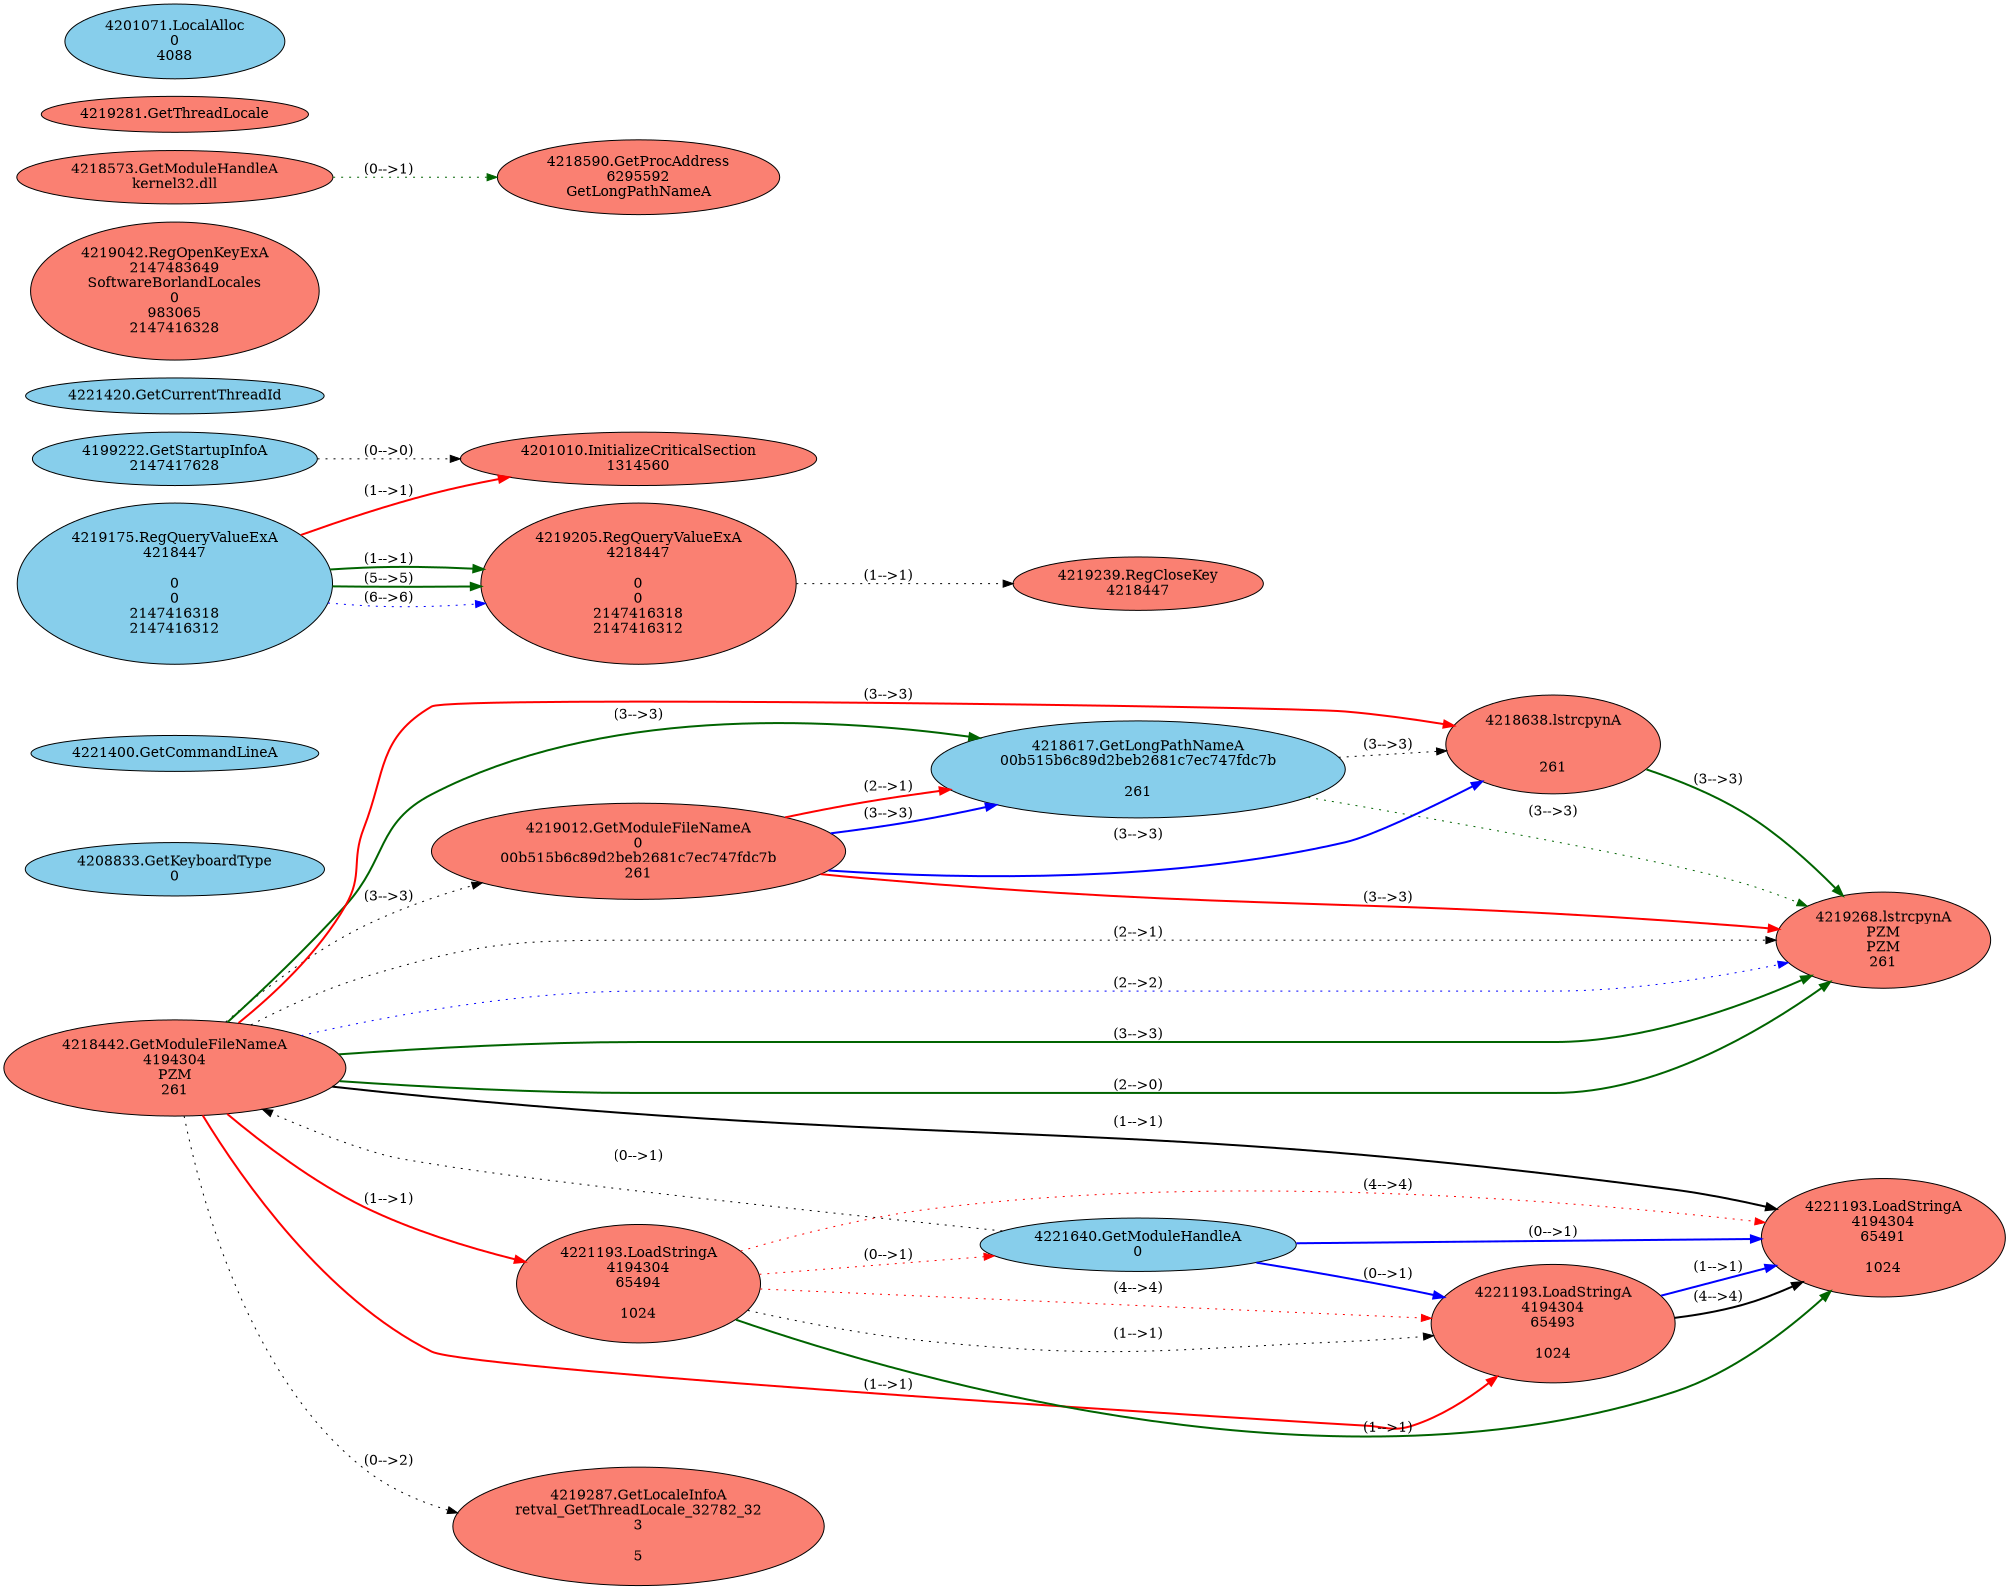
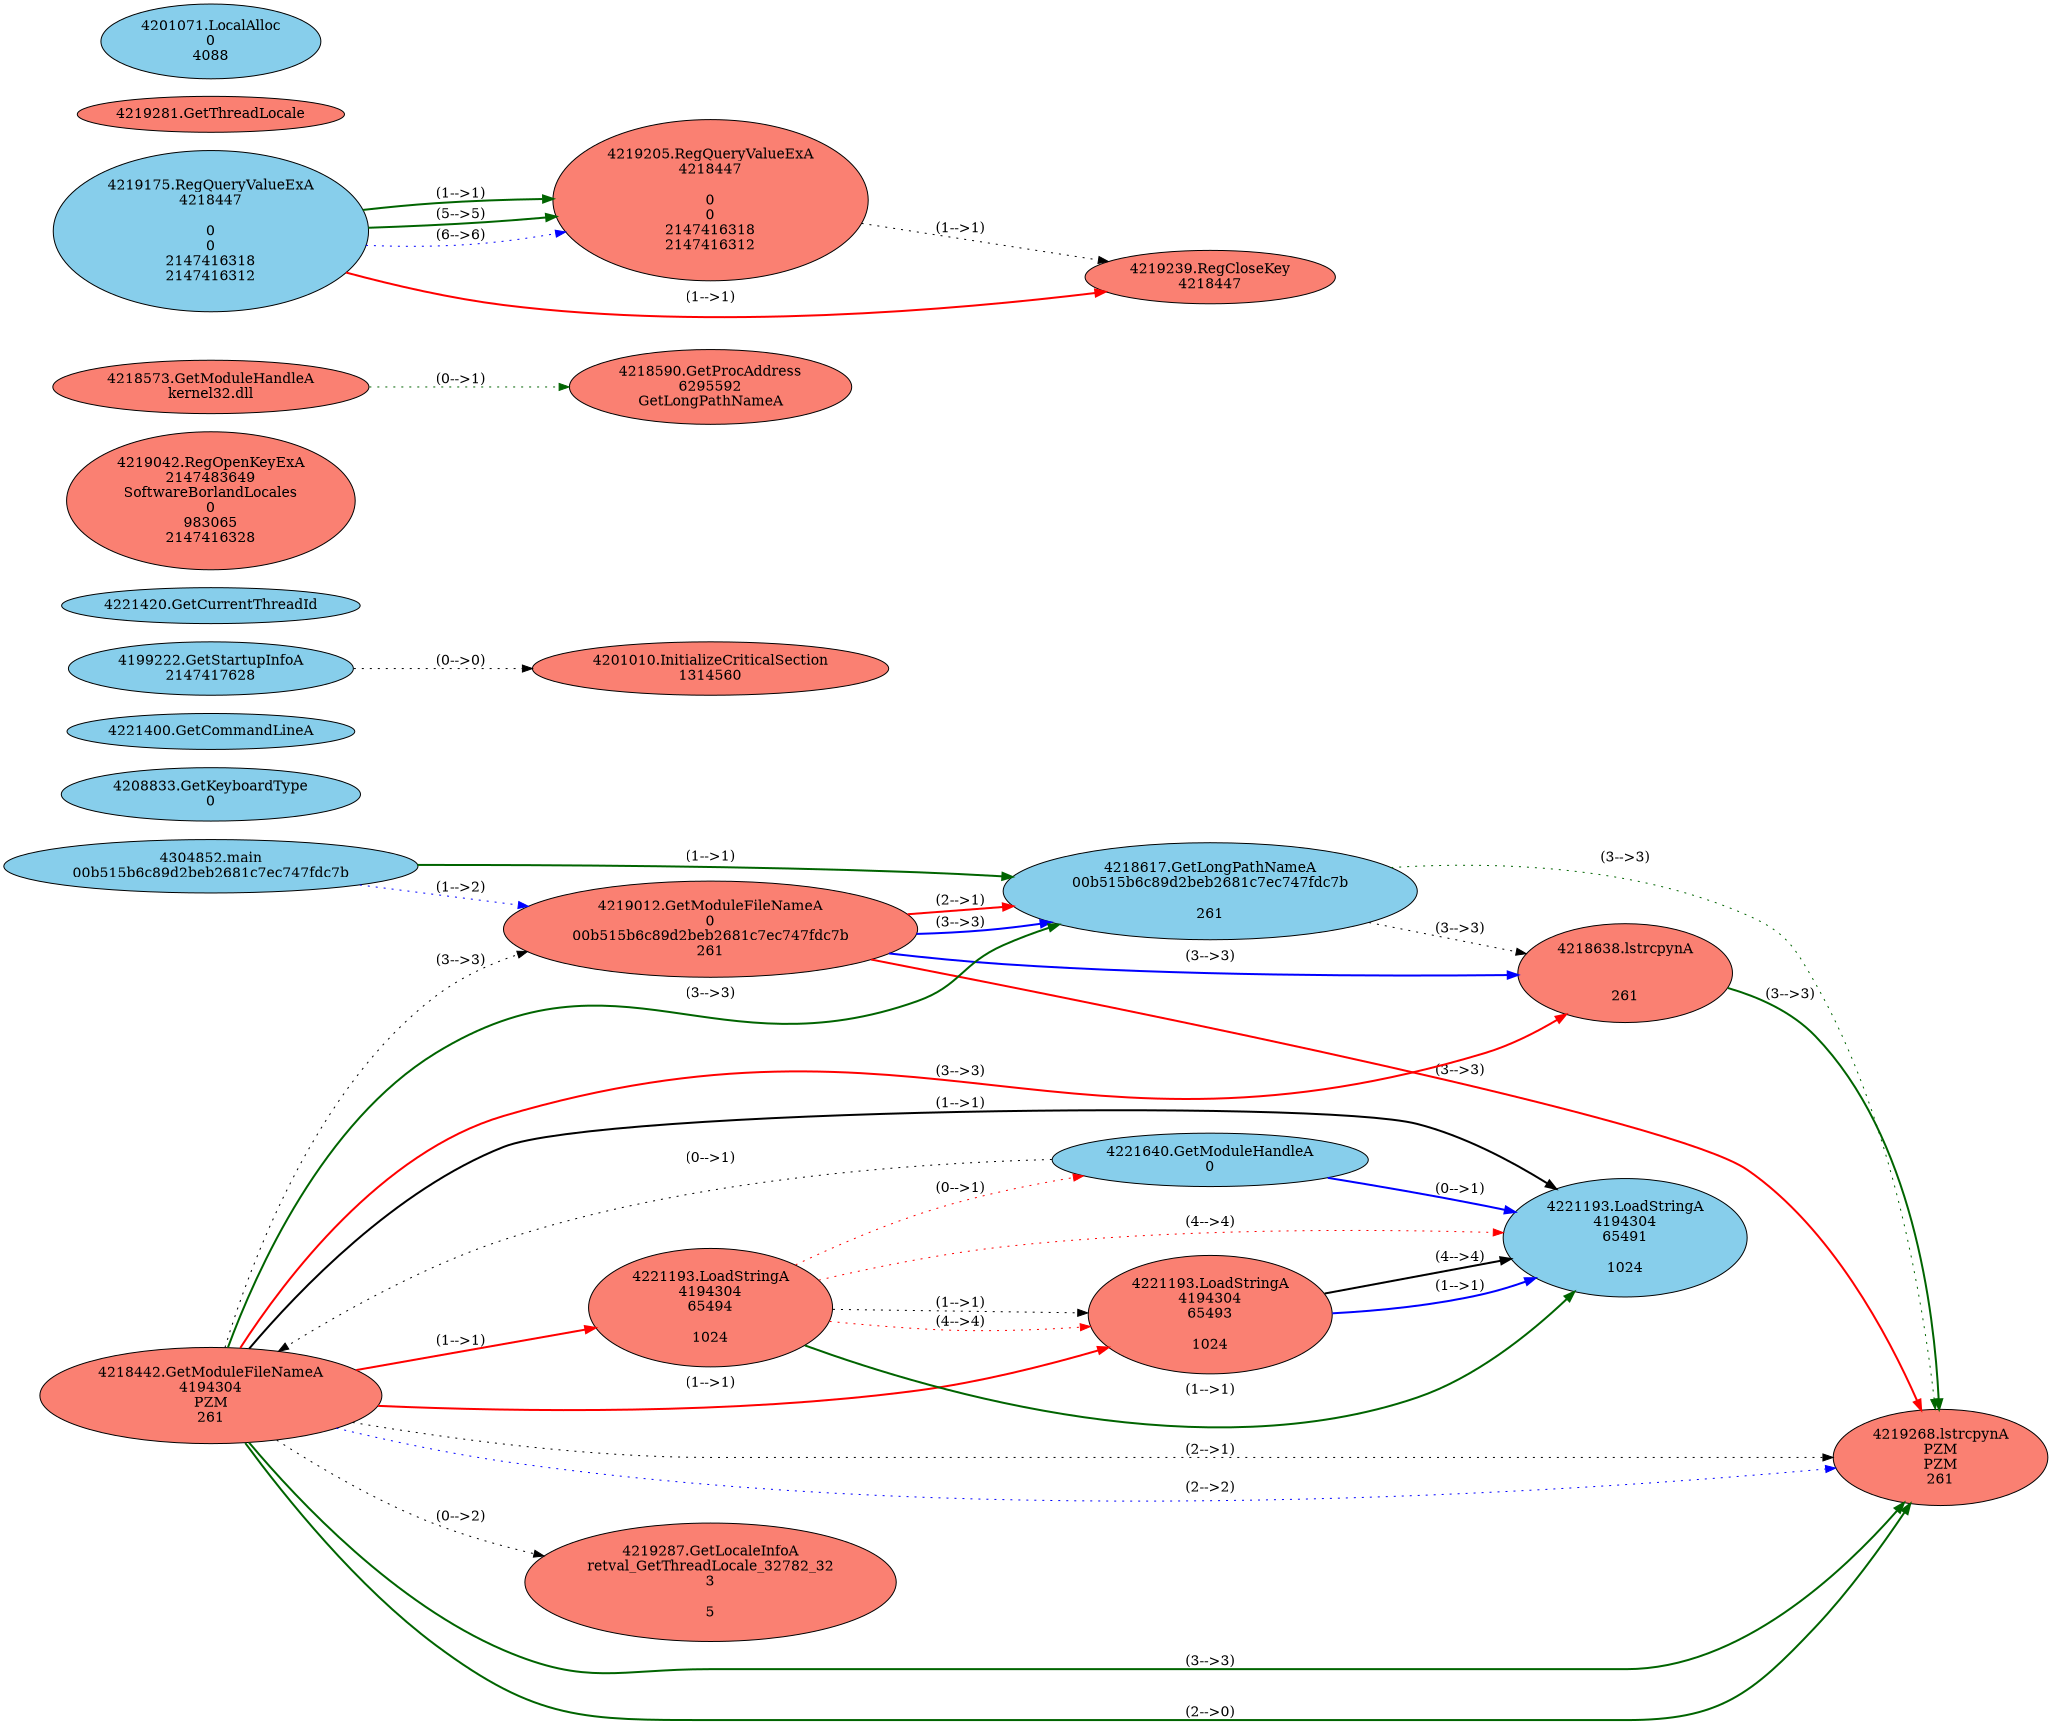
  digraph {
    rankdir=LR
    node [fillcolor=salmon style=filled]
    edge [color=darkgreen style=bold]
+   n1 [fillcolor=skyblue label="4304852.main\n00b515b6c89d2beb2681c7ec747fdc7b"]
    n2 [label="4219012.GetModuleFileNameA\n0\n00b515b6c89d2beb2681c7ec747fdc7b\n261"]
    n3 [fillcolor=skyblue label="4218617.GetLongPathNameA\n00b515b6c89d2beb2681c7ec747fdc7b\n\n261"]
    n4 [label="4218638.lstrcpynA\n\n\n261"]
    n5 [label="4219268.lstrcpynA\nPZM\nPZM\n261"]
    n6 [fillcolor=skyblue label="4221640.GetModuleHandleA\n0"]
    n7 [label="4218442.GetModuleFileNameA\n4194304\nPZM\n261"]
    n8 [label="4221193.LoadStringA\n4194304\n65493\n\n1024"]
-   n9 [label="4221193.LoadStringA\n4194304\n65491\n\n1024"]
+   n9 [fillcolor=skyblue label="4221193.LoadStringA\n4194304\n65491\n\n1024"]
    n10 [label="4221193.LoadStringA\n4194304\n65494\n\n1024"]
    n11 [label="4219287.GetLocaleInfoA\nretval_GetThreadLocale_32782_32\n3\n\n5"]
    n12 [fillcolor=skyblue label="4208833.GetKeyboardType\n0"]
    n13 [fillcolor=skyblue label="4221400.GetCommandLineA\n"]
    n14 [fillcolor=skyblue label="4199222.GetStartupInfoA\n2147417628"]
    n15 [label="4201010.InitializeCriticalSection\n1314560"]
    n16 [fillcolor=skyblue label="4221420.GetCurrentThreadId\n"]
    n17 [label="4219042.RegOpenKeyExA\n2147483649\nSoftware\Borland\Locales\n0\n983065\n2147416328"]
    n18 [label="4218573.GetModuleHandleA\nkernel32.dll"]
    n19 [label="4218590.GetProcAddress\n6295592\nGetLongPathNameA"]
    n20 [fillcolor=skyblue label="4219175.RegQueryValueExA\n4218447\n\n0\n0\n2147416318\n2147416312"]
    n21 [label="4219205.RegQueryValueExA\n4218447\n\n0\n0\n2147416318\n2147416312"]
    n22 [label="4219239.RegCloseKey\n4218447"]
    n23 [label="4219281.GetThreadLocale\n"]
    n24 [fillcolor=skyblue label="4201071.LocalAlloc\n0\n4088"]
+   n1 -> n2 [color=blue label="(1-->2)" style=dotted]
+   n1 -> n3 [label="(1-->1)"]
    n2 -> n3 [color=red label="(2-->1)"]
    n2 -> n3 [color=blue label="(3-->3)"]
    n2 -> n4 [color=blue label="(3-->3)"]
    n2 -> n5 [color=red label="(3-->3)"]
    n3 -> n4 [color=black label="(3-->3)" style=dotted]
    n3 -> n5 [label="(3-->3)" style=dotted]
    n4 -> n5 [label="(3-->3)"]
    n6 -> n7 [color=black label="(0-->1)" style=dotted]
-   n6 -> n8 [color=blue label="(0-->1)"]
    n6 -> n9 [color=blue label="(0-->1)"]
    n7 -> n2 [color=black label="(3-->3)" style=dotted]
    n7 -> n3 [label="(3-->3)"]
    n7 -> n4 [color=red label="(3-->3)"]
    n7 -> n5 [color=black label="(2-->1)" style=dotted]
    n7 -> n5 [color=blue label="(2-->2)" style=dotted]
    n7 -> n5 [label="(3-->3)"]
    n7 -> n5 [label="(2-->0)"]
    n7 -> n8 [color=red label="(1-->1)"]
    n7 -> n9 [color=black label="(1-->1)"]
    n7 -> n10 [color=red label="(1-->1)"]
    n7 -> n11 [color=black label="(0-->2)" style=dotted]
    n8 -> n9 [color=blue label="(1-->1)"]
    n8 -> n9 [color=black label="(4-->4)"]
    n10 -> n6 [color=red label="(0-->1)" style=dotted]
    n10 -> n8 [color=black label="(1-->1)" style=dotted]
    n10 -> n8 [color=red label="(4-->4)" style=dotted]
    n10 -> n9 [label="(1-->1)"]
    n10 -> n9 [color=red label="(4-->4)" style=dotted]
    n14 -> n15 [color=black label="(0-->0)" style=dotted]
    n18 -> n19 [label="(0-->1)" style=dotted]
    n20 -> n21 [label="(1-->1)"]
    n20 -> n21 [label="(5-->5)"]
    n20 -> n21 [color=blue label="(6-->6)" style=dotted]
-   n20 -> n15 [color=red label="(1-->1)"]
+   n20 -> n22 [color=red label="(1-->1)"]
    n21 -> n22 [color=black label="(1-->1)" style=dotted]
  }
